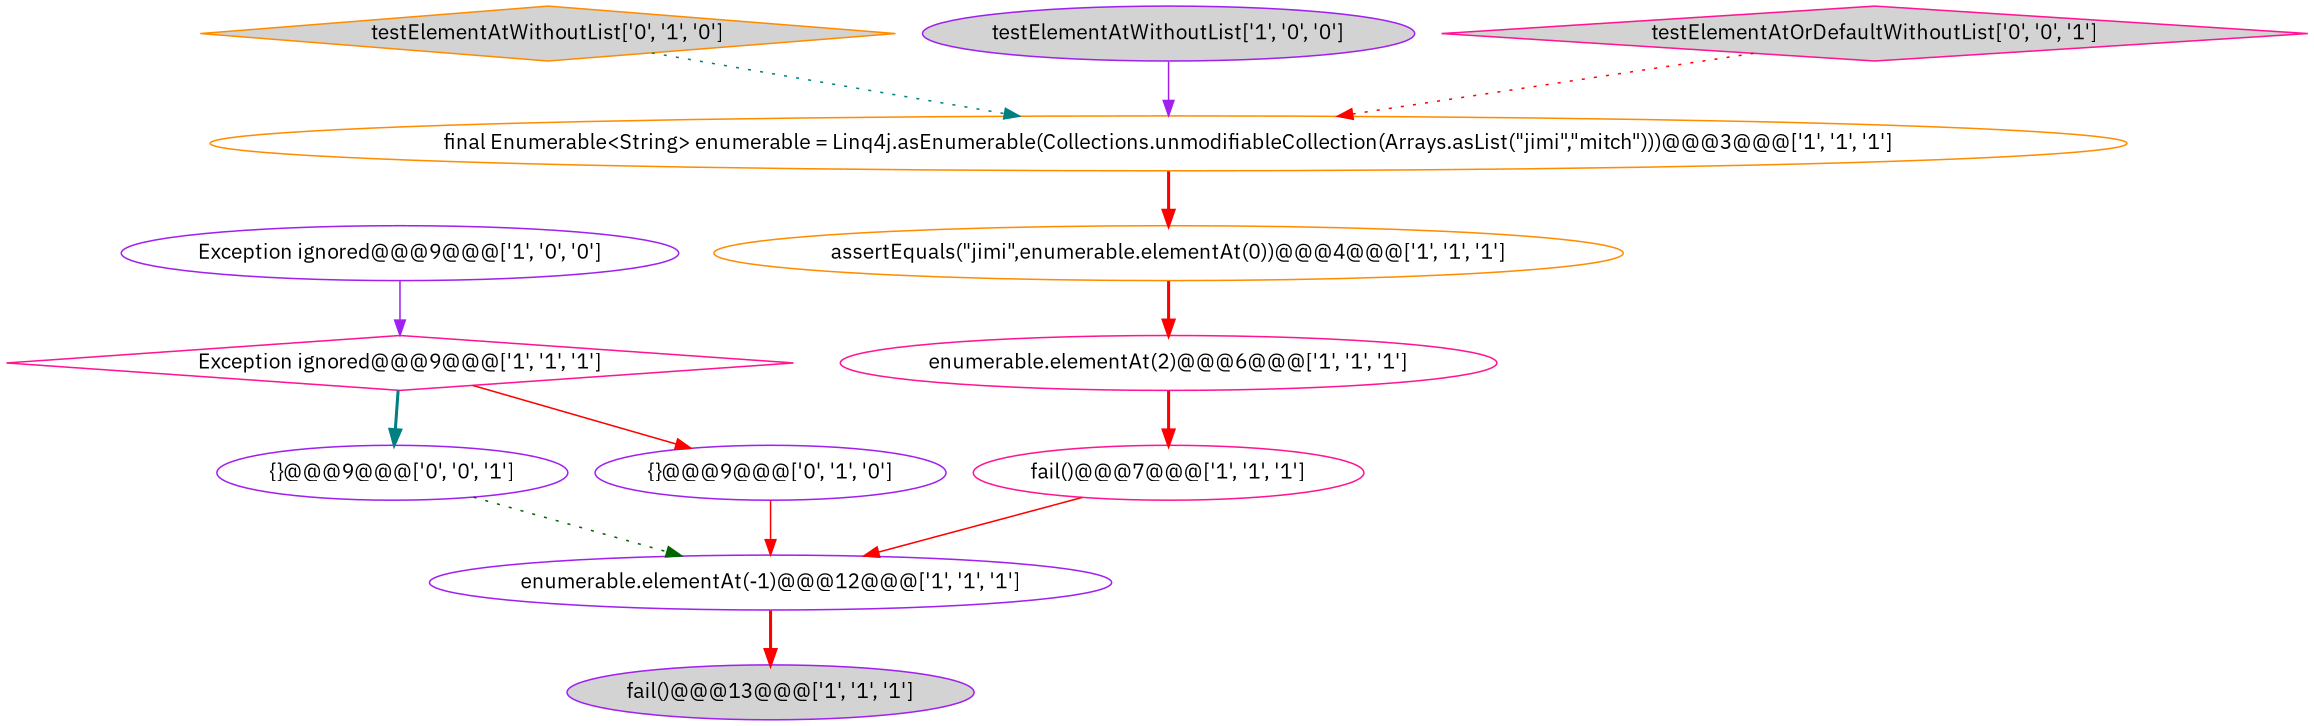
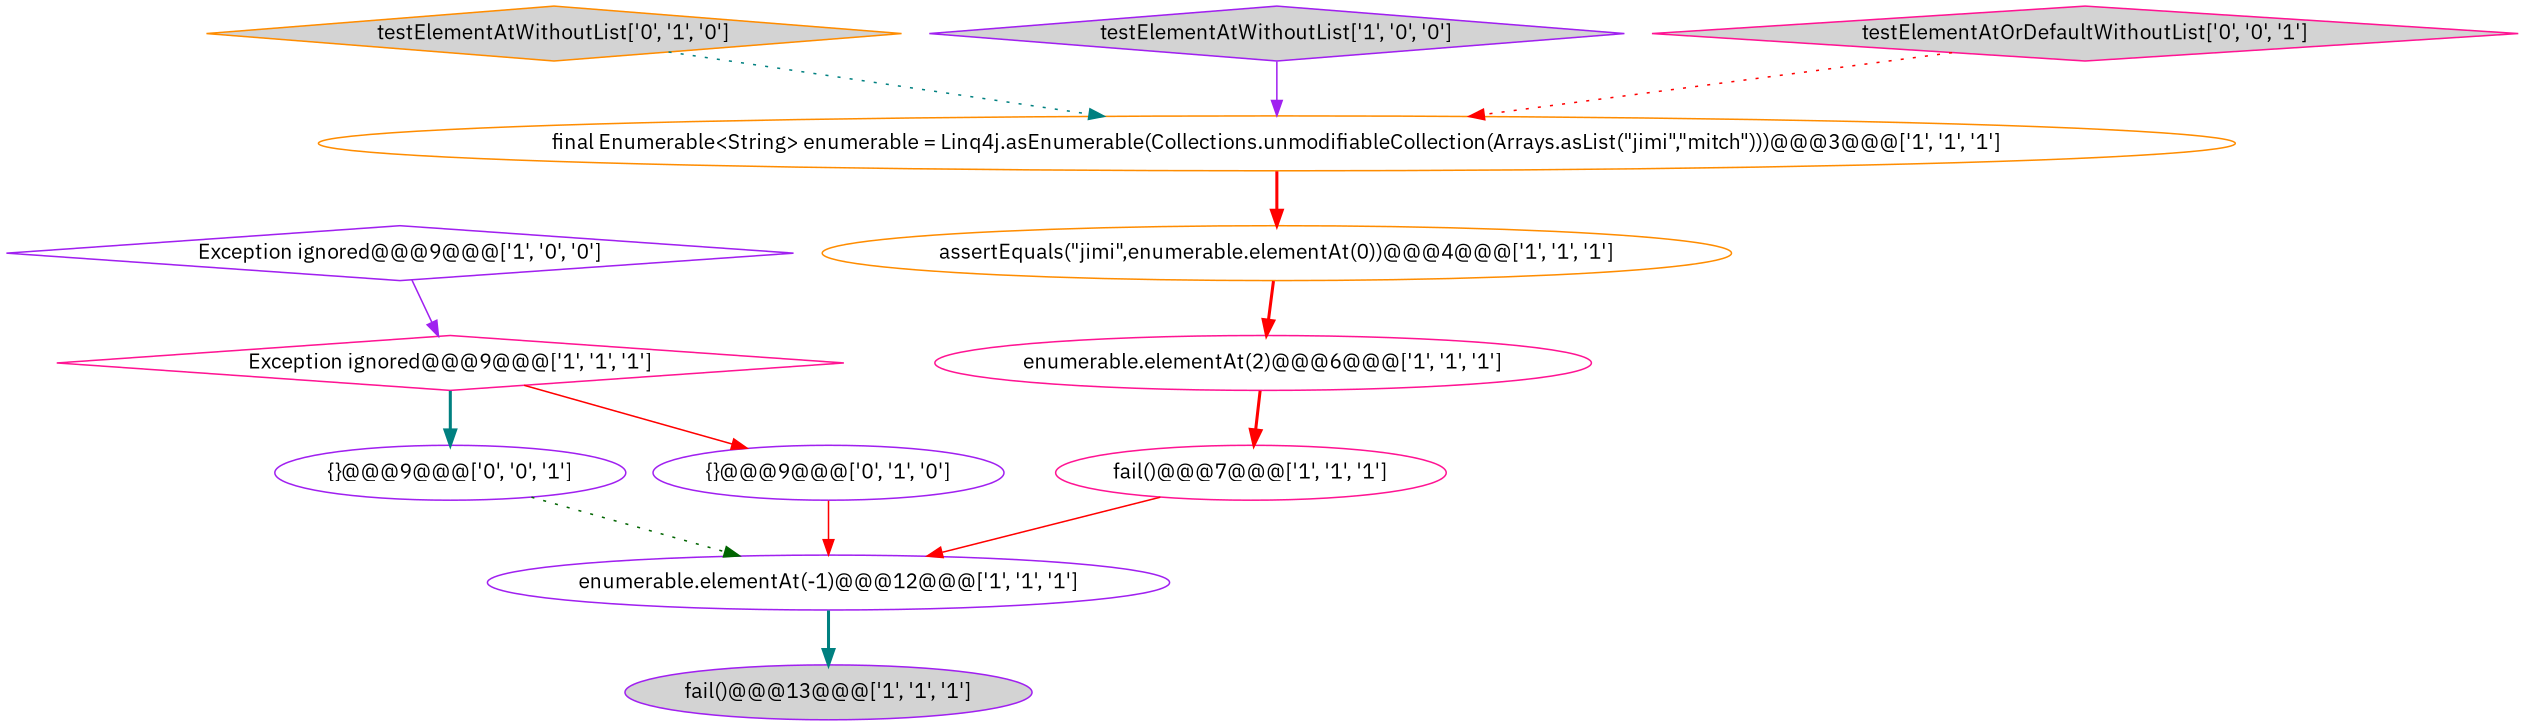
  digraph {
    fontname="IBM Plex Sans"
    node [color=purple fillcolor=white fontname="IBM Plex Sans" shape=ellipse style=filled]
    edge [color=red fontname="IBM Plex Sans" style=solid]
-   n1 [label="Exception ignored@@@9@@@['1', '0', '0']"]
+   n1 [label="Exception ignored@@@9@@@['1', '0', '0']" shape=diamond]
    n2 [color=deeppink label="Exception ignored@@@9@@@['1', '1', '1']" shape=diamond]
    n3 [label="{}@@@9@@@['0', '0', '1']"]
    n4 [label="{}@@@9@@@['0', '1', '0']"]
    n5 [color=darkorange fillcolor=lightgray label="testElementAtWithoutList['0', '1', '0']" shape=diamond]
    n6 [color=darkorange label="final Enumerable<String> enumerable = Linq4j.asEnumerable(Collections.unmodifiableCollection(Arrays.asList(\"jimi\",\"mitch\")))@@@3@@@['1', '1', '1']"]
    n7 [color=darkorange label="assertEquals(\"jimi\",enumerable.elementAt(0))@@@4@@@['1', '1', '1']"]
    n8 [label="enumerable.elementAt(-1)@@@12@@@['1', '1', '1']"]
    n9 [fillcolor=lightgray label="fail()@@@13@@@['1', '1', '1']"]
    n10 [color=deeppink label="enumerable.elementAt(2)@@@6@@@['1', '1', '1']"]
    n11 [color=deeppink label="fail()@@@7@@@['1', '1', '1']"]
-   n12 [fillcolor=lightgray label="testElementAtWithoutList['1', '0', '0']"]
+   n12 [fillcolor=lightgray label="testElementAtWithoutList['1', '0', '0']" shape=diamond]
    n13 [color=deeppink fillcolor=lightgray label="testElementAtOrDefaultWithoutList['0', '0', '1']" shape=diamond]
    n1 -> n2 [color=purple]
    n2 -> n3 [color=teal style=bold]
    n2 -> n4
    n3 -> n8 [color=darkgreen style=dotted]
    n4 -> n8
    n5 -> n6 [color=teal style=dotted]
    n6 -> n7 [style=bold]
    n7 -> n10 [style=bold]
-   n8 -> n9 [style=bold]
+   n8 -> n9 [color=teal style=bold]
    n10 -> n11 [style=bold]
    n11 -> n8
    n12 -> n6 [color=purple]
    n13 -> n6 [style=dotted]
  }
